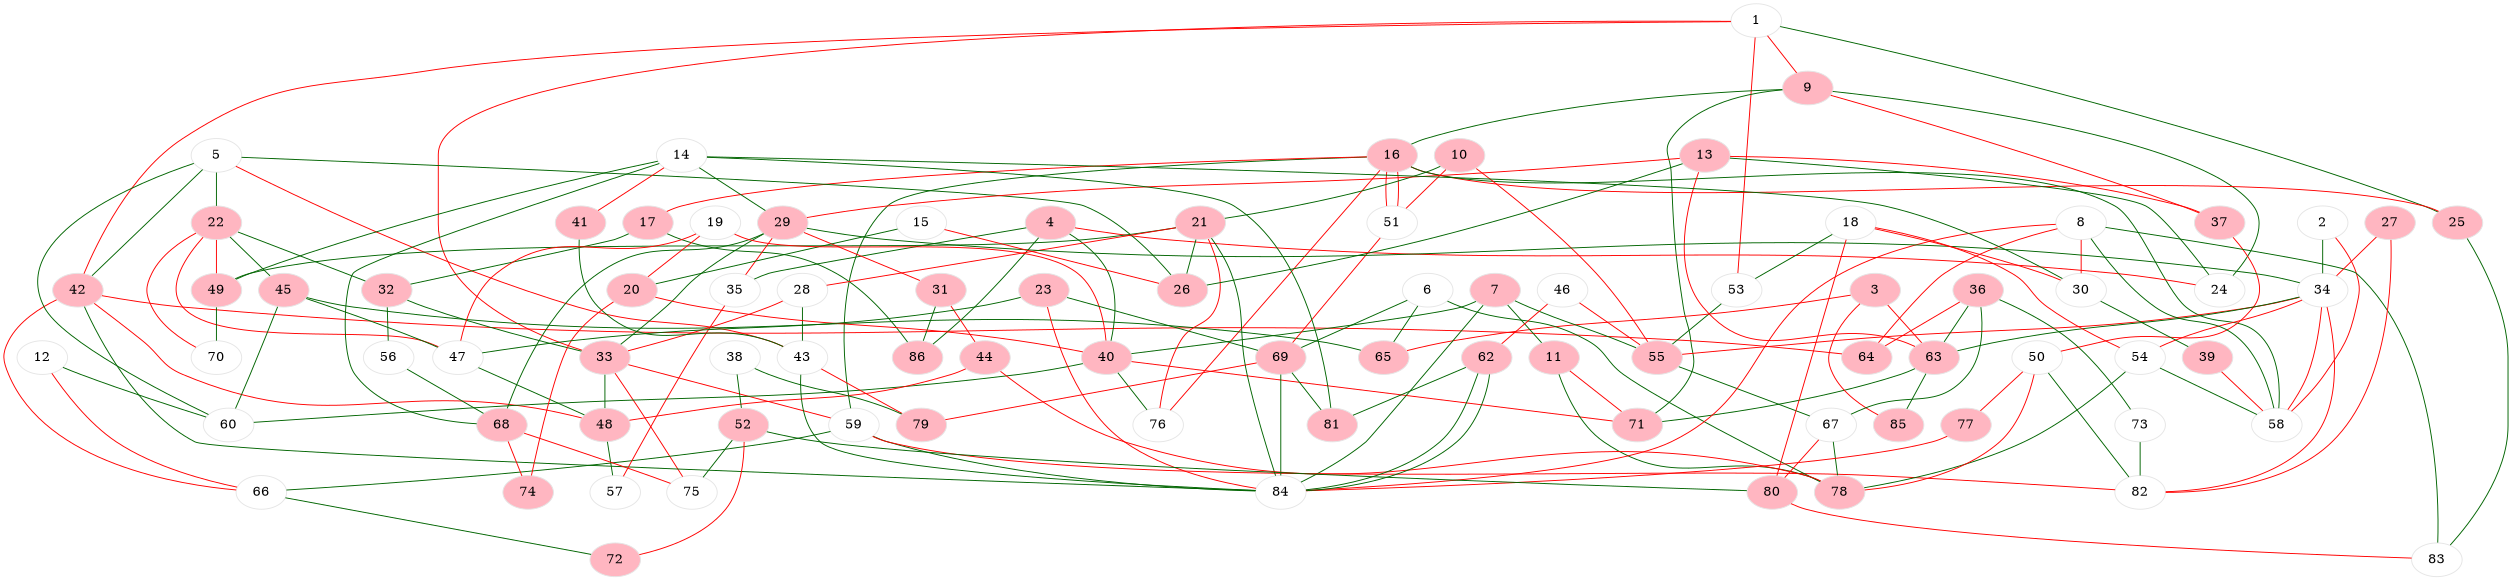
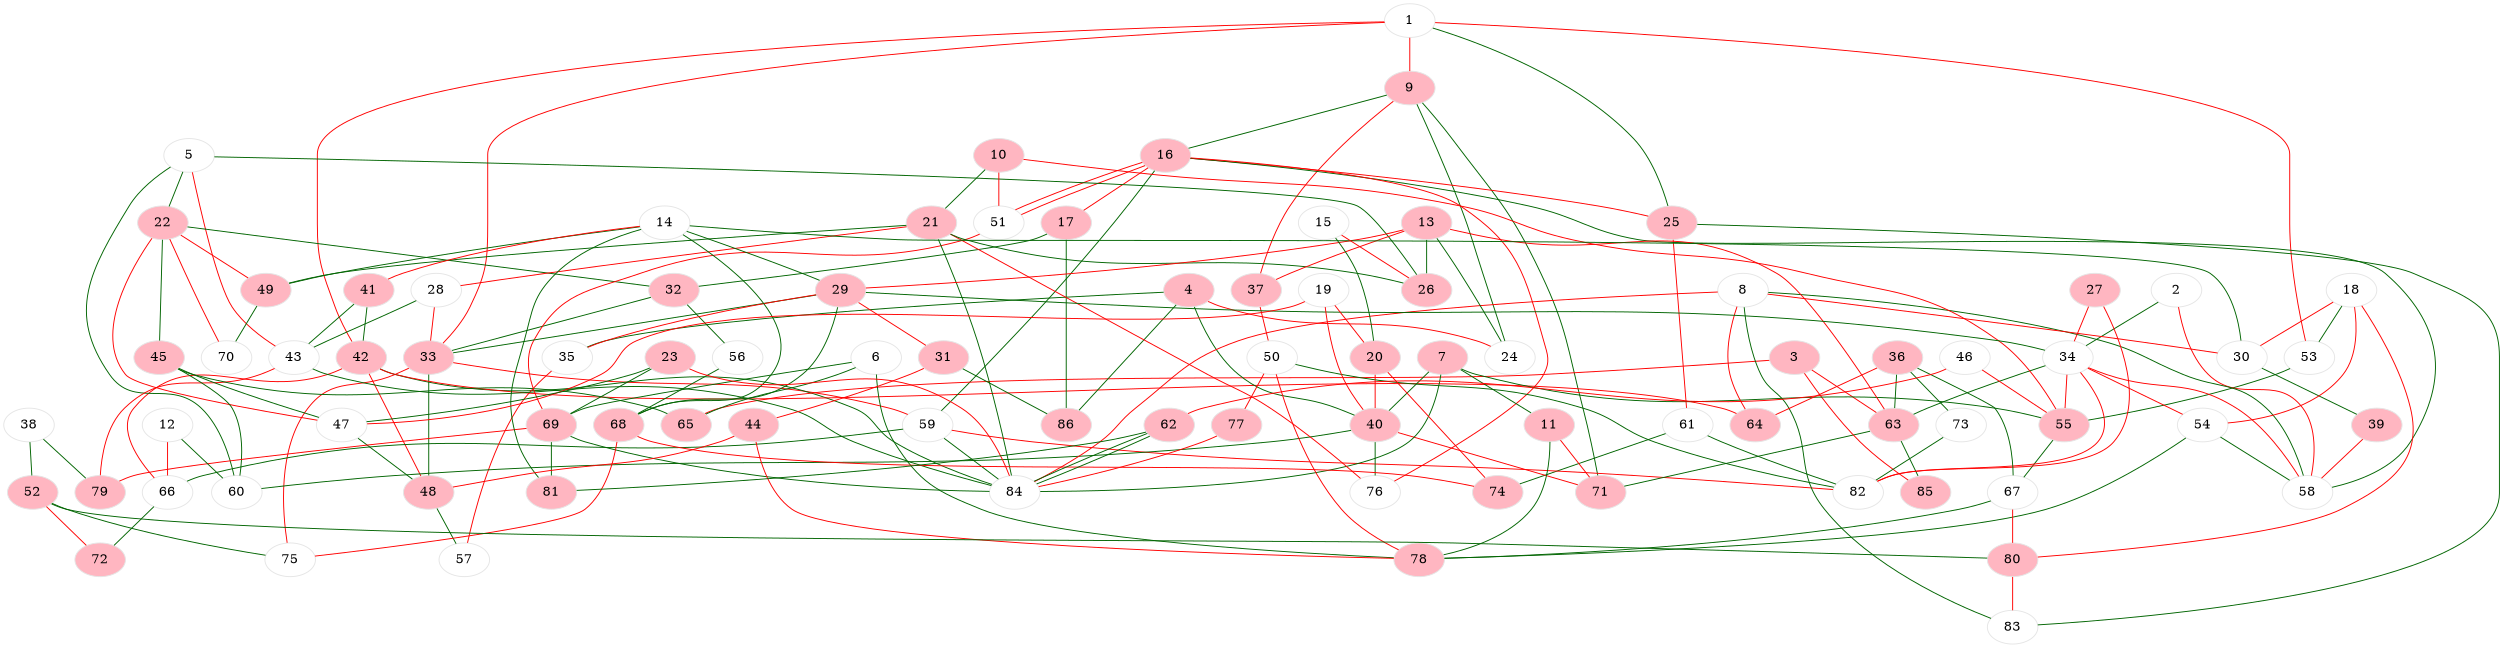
  graph {
    node [color=gray90 fillcolor=lightpink style=filled]
    edge [color=darkgreen]
    1 [fillcolor=white]
    9
    25
    33
    42
    53 [fillcolor=white]
    24 [fillcolor=white]
    16
    37
    71
    83 [fillcolor=white]
+   61 [fillcolor=white]
    59 [fillcolor=white]
    48
    75 [fillcolor=white]
    84 [fillcolor=white]
    64
    66 [fillcolor=white]
    55
    2 [fillcolor=white]
    34 [fillcolor=white]
    58 [fillcolor=white]
    63
    54 [fillcolor=white]
    82 [fillcolor=white]
    3
    65
    85
    4
    35 [fillcolor=white]
    40
    86
    57 [fillcolor=white]
    60 [fillcolor=white]
    76 [fillcolor=white]
    5 [fillcolor=white]
    22
    26
    43 [fillcolor=white]
    49
    32
    47 [fillcolor=white]
    45
    70 [fillcolor=white]
    79
    6 [fillcolor=white]
    69
    78
    81
    7
    11
    67 [fillcolor=white]
    8 [fillcolor=white]
    30 [fillcolor=white]
    39
    51 [fillcolor=white]
    17
    50 [fillcolor=white]
    10
    21
    28 [fillcolor=white]
    12 [fillcolor=white]
    72
    13
    29
    68
    31
    14 [fillcolor=white]
    41
    74
    15 [fillcolor=white]
    20
    56 [fillcolor=white]
    18 [fillcolor=white]
    80
    19 [fillcolor=white]
    23
    27
    44
    36
    73 [fillcolor=white]
    77
    38 [fillcolor=white]
    52
    46 [fillcolor=white]
    62
    1 -- 9 [color=red]
    1 -- 25
    1 -- 33 [color=red]
    1 -- 42 [color=red]
    1 -- 53 [color=red]
    9 -- 24
    9 -- 16
    9 -- 37 [color=red]
    9 -- 71
    25 -- 83
+   25 -- 61 [color=red]
    33 -- 59 [color=red]
    33 -- 48
    33 -- 75 [color=red]
    42 -- 48 [color=red]
    42 -- 84
    42 -- 64 [color=red]
    42 -- 66 [color=red]
    53 -- 55
    16 -- 25 [color=red]
    16 -- 59
    16 -- 58
    16 -- 76 [color=red]
    16 -- 51 [color=red]
    16 -- 51 [color=red]
    16 -- 17 [color=red]
    37 -- 50 [color=red]
+   61 -- 82
+   61 -- 74
    59 -- 84
    59 -- 66
    59 -- 82 [color=red]
    48 -- 57
    66 -- 72
    55 -- 67
    2 -- 34
    2 -- 58 [color=red]
    34 -- 55 [color=red]
    34 -- 58 [color=red]
    34 -- 63
    34 -- 54 [color=red]
    34 -- 82 [color=red]
    63 -- 71
    63 -- 85
    54 -- 58
    54 -- 78
    3 -- 63 [color=red]
    3 -- 65 [color=red]
    3 -- 85 [color=red]
    4 -- 24 [color=red]
    4 -- 35
    4 -- 40
    4 -- 86
    35 -- 57 [color=red]
    40 -- 71 [color=red]
    40 -- 60
    40 -- 76
-   5 -- 42
+   41 -- 42
    5 -- 60
    5 -- 22
    5 -- 26
    5 -- 43 [color=red]
    22 -- 49 [color=red]
    22 -- 32
    22 -- 47 [color=red]
    22 -- 45
    22 -- 70 [color=red]
    43 -- 84
    43 -- 79 [color=red]
    49 -- 70
    32 -- 33
    32 -- 56
    47 -- 48
    45 -- 65
    45 -- 60
    45 -- 47
    6 -- 65
    6 -- 69
    6 -- 78
    69 -- 84
    69 -- 79 [color=red]
    69 -- 81
    7 -- 84
    7 -- 55
    7 -- 40
    7 -- 11
    11 -- 71 [color=red]
    11 -- 78
    67 -- 78
    67 -- 80 [color=red]
    8 -- 83
    8 -- 84 [color=red]
    8 -- 64 [color=red]
    8 -- 58
    8 -- 30 [color=red]
    30 -- 39
    39 -- 58 [color=red]
    51 -- 69 [color=red]
    17 -- 86
    17 -- 32
    50 -- 82
    50 -- 78 [color=red]
    50 -- 77 [color=red]
    10 -- 55 [color=red]
    10 -- 51 [color=red]
    10 -- 21
    21 -- 84
    21 -- 76 [color=red]
    21 -- 26
    21 -- 49
    21 -- 28 [color=red]
    28 -- 33 [color=red]
    28 -- 43
    12 -- 66 [color=red]
    12 -- 60
    13 -- 24
    13 -- 37 [color=red]
    13 -- 63 [color=red]
    13 -- 26
    13 -- 29 [color=red]
    29 -- 33
    29 -- 34
    29 -- 35 [color=red]
    29 -- 68
    29 -- 31 [color=red]
    68 -- 75 [color=red]
    68 -- 74 [color=red]
    31 -- 86
    31 -- 44 [color=red]
    14 -- 49
    14 -- 81
    14 -- 30
    14 -- 29
    14 -- 68
    14 -- 41 [color=red]
    41 -- 43
    15 -- 26 [color=red]
    15 -- 20
    20 -- 40 [color=red]
    20 -- 74 [color=red]
    56 -- 68
    18 -- 53
    18 -- 54 [color=red]
    18 -- 30 [color=red]
    18 -- 80 [color=red]
    80 -- 83 [color=red]
    19 -- 40 [color=red]
    19 -- 47 [color=red]
    19 -- 20 [color=red]
    23 -- 84 [color=red]
    23 -- 47
    23 -- 69
    27 -- 34 [color=red]
    27 -- 82 [color=red]
    44 -- 48 [color=red]
    44 -- 78 [color=red]
    36 -- 64 [color=red]
    36 -- 63
    36 -- 67
    36 -- 73
    73 -- 82
    77 -- 84 [color=red]
    38 -- 79
    38 -- 52
    52 -- 75
    52 -- 72 [color=red]
    52 -- 80
    46 -- 55 [color=red]
    46 -- 62 [color=red]
    62 -- 84
    62 -- 84
    62 -- 81
  }
